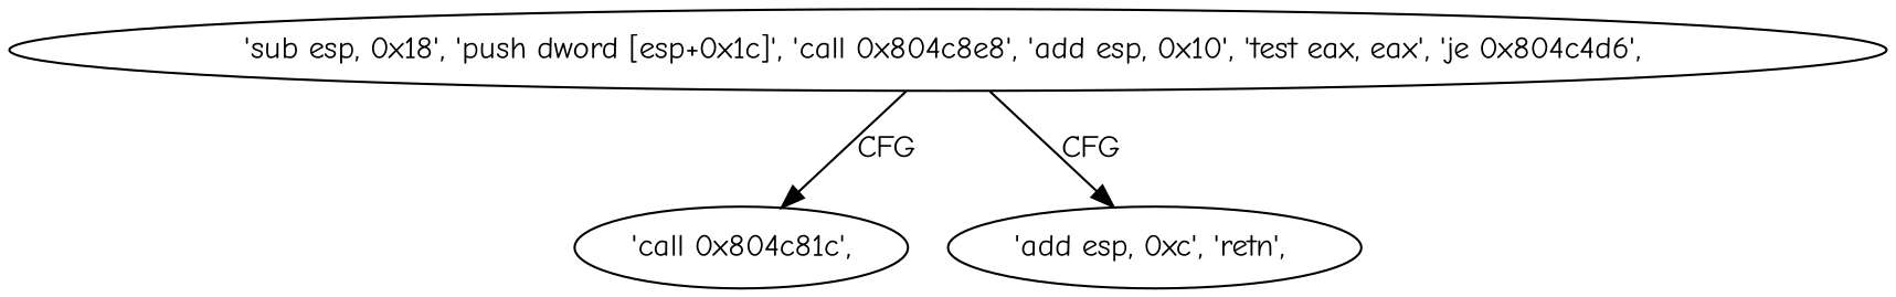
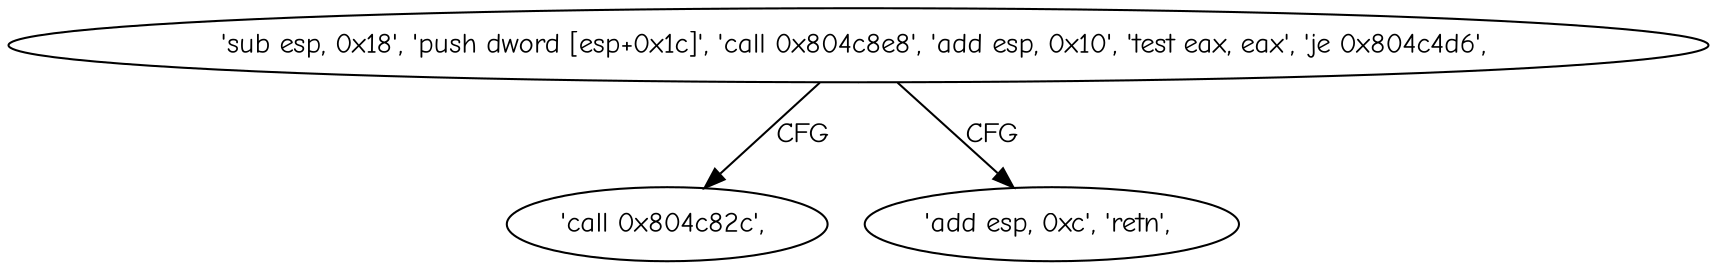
  digraph {
    fontname="Comic Neue"
    node [fontname="Comic Neue"]
    edge [fontname="Comic Neue"]
    n1 [label="'sub esp, 0x18', 'push dword [esp+0x1c]', 'call 0x804c8e8', 'add esp, 0x10', 'test eax, eax', 'je 0x804c4d6', "]
-   n2 [label="'call 0x804c81c',"]
+   n2 [label="'call 0x804c82c', "]
    n3 [label="'add esp, 0xc', 'retn', "]
    n1 -> n2 [label=CFG]
    n1 -> n3 [label=CFG]
  }
